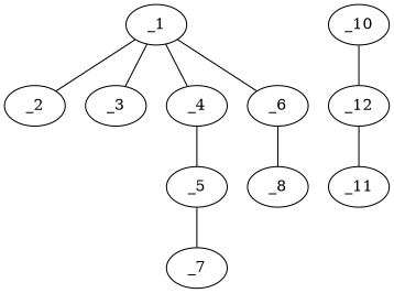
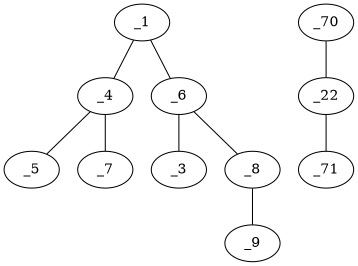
  graph {
    node [charge=0 chem=1 symbol="C  " x=2.866 y=2.5]
    edge [valence=1]
    _1 [y=2]
-   _2 [chem=2 symbol="O  " x=3.7321]
    _3 [chem=2 symbol="O  " x=2]
    _4 [y=1]
    _6 [chem=5 symbol="S  " x=3.7321 y=0.5]
    _5 [x=2 y=0.5]
    _7 [x=2 y=-0.5]
    _8 [chem=5 symbol="S  " x=3.7321 y=-0.5]
-   _10 [y=-2]
-   _12 [chem=2 symbol="O  " x=3.7321 y=-2.5]
-   _11 [chem=2 symbol="O  " x=2 y=-2.5]
-   _1 -- _2 [valence=2]
-   _1 -- _3
+   _9 [y=-1]
+   _10 [y=-2 label=_70]
+   _12 [chem=2 symbol="O  " x=3.7321 y=-2.5 label=_22]
+   _11 [chem=2 symbol="O  " x=2 y=-2.5 label=_71]
+   _6 -- _3
    _1 -- _4
    _1 -- _6
    _4 -- _5
    _6 -- _8
-   _5 -- _7
+   _4 -- _7
+   _8 -- _9
    _10 -- _12
    _12 -- _11 [valence=2]
  }
